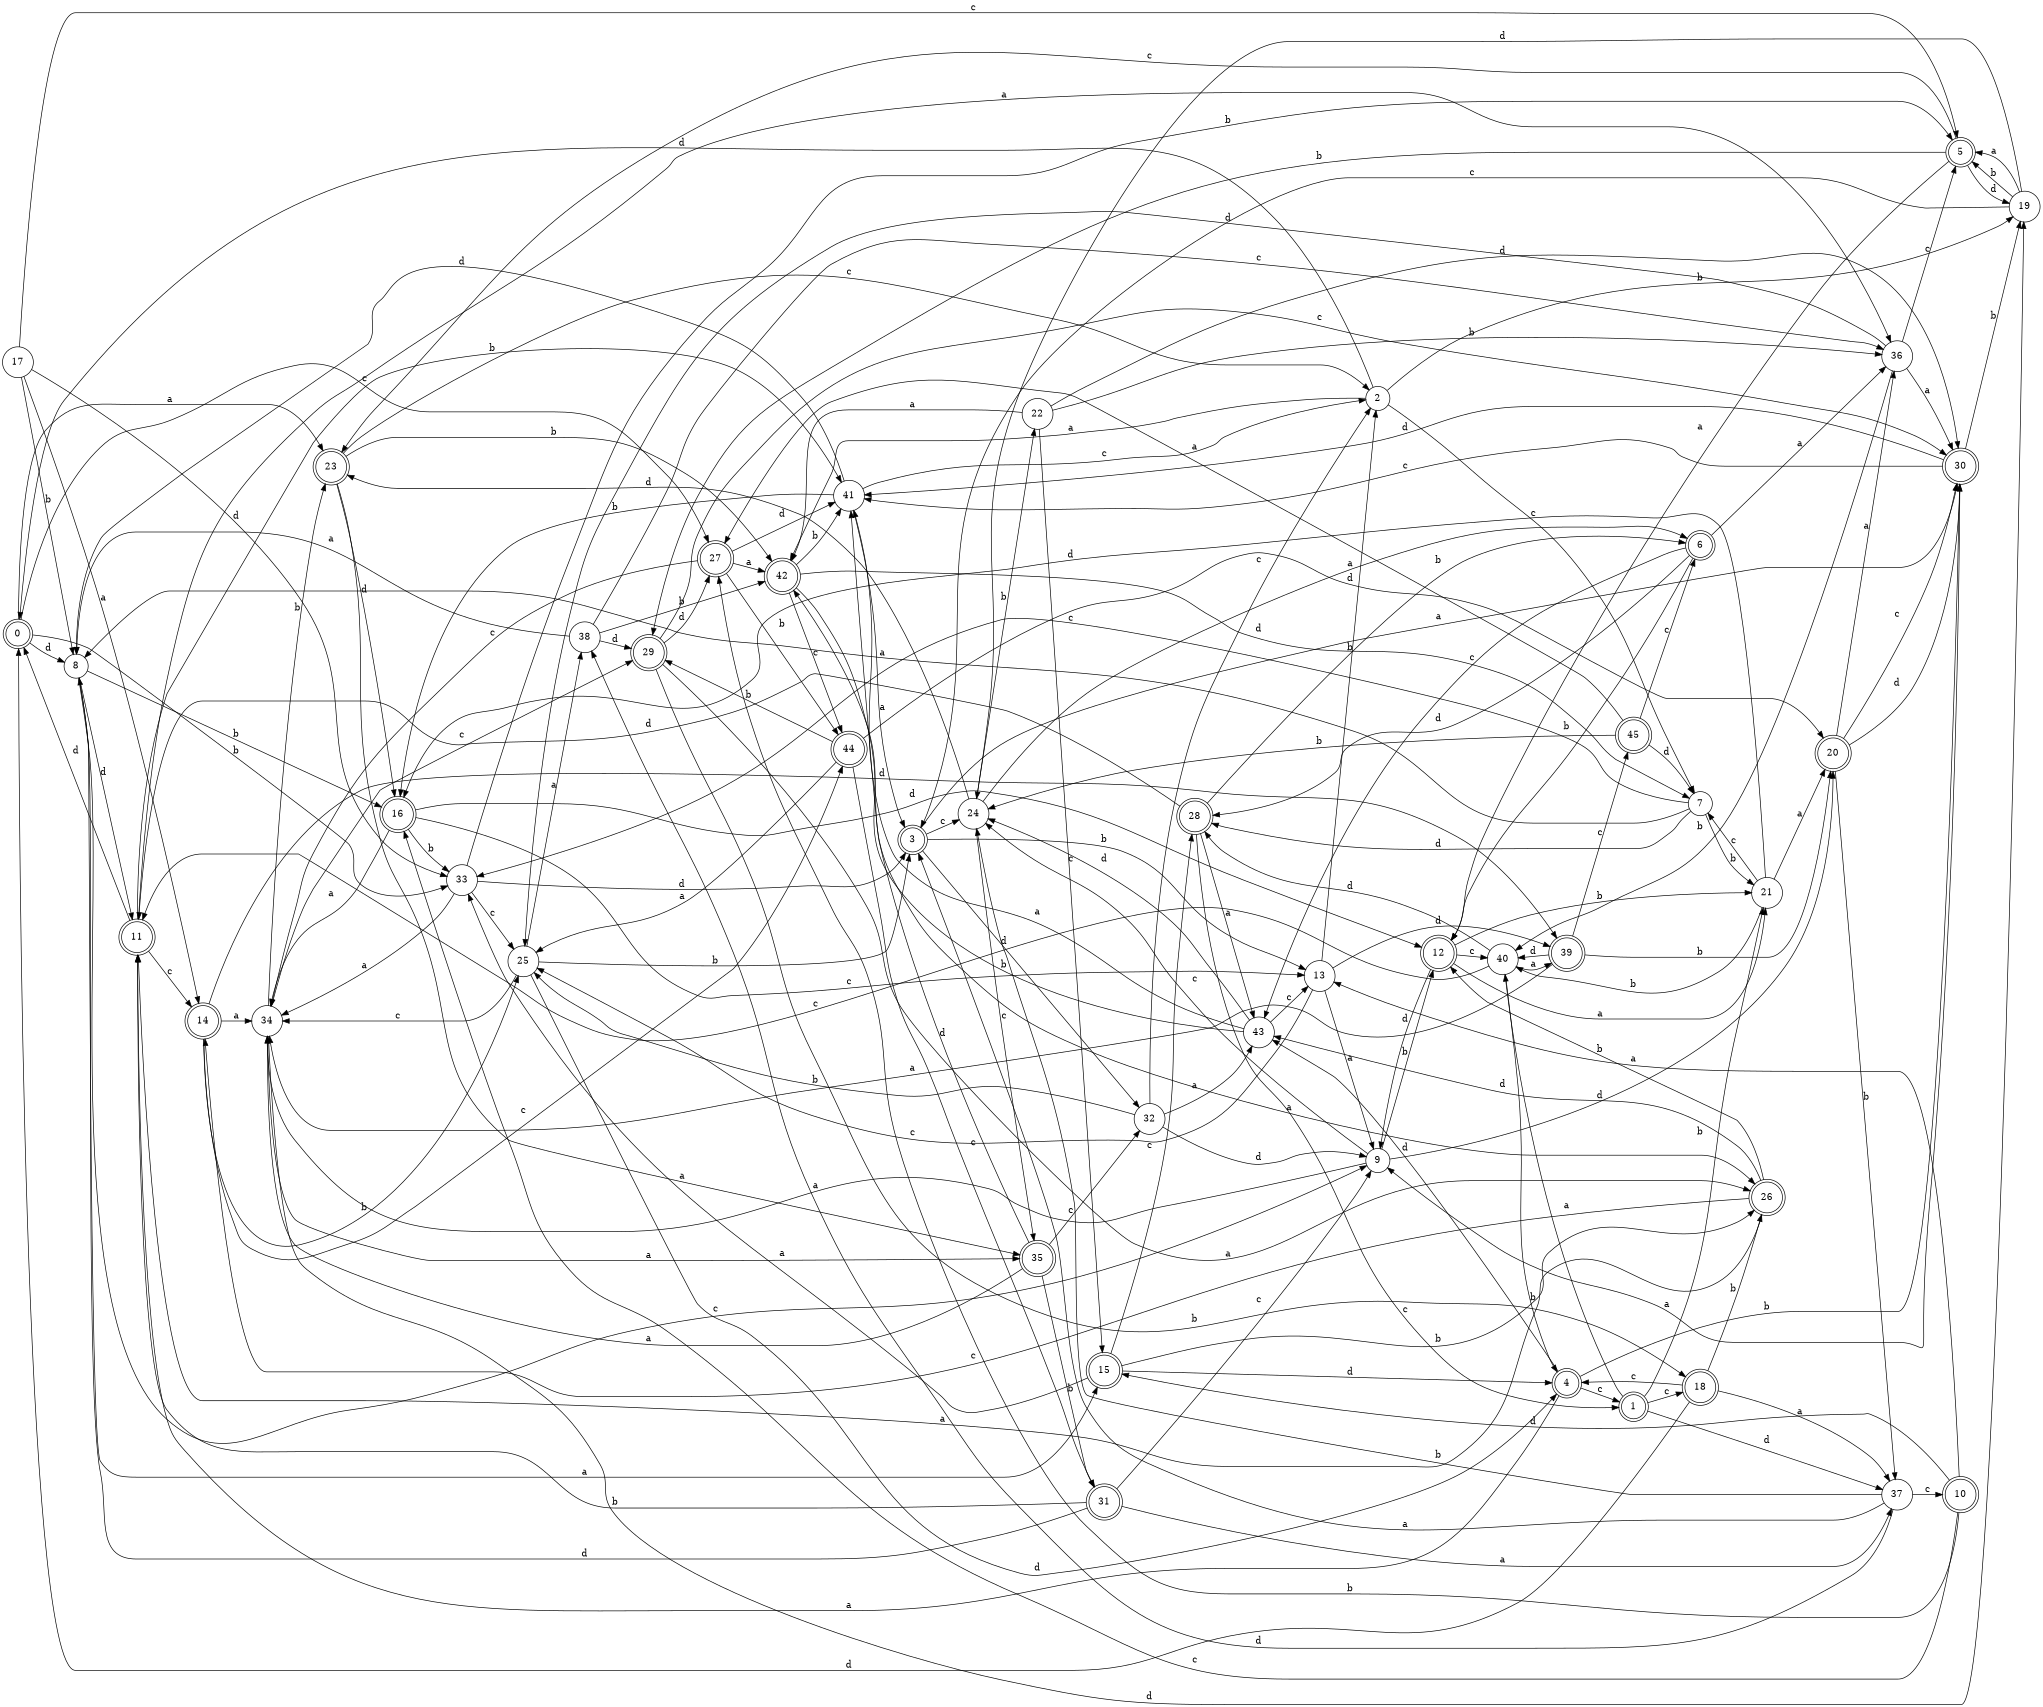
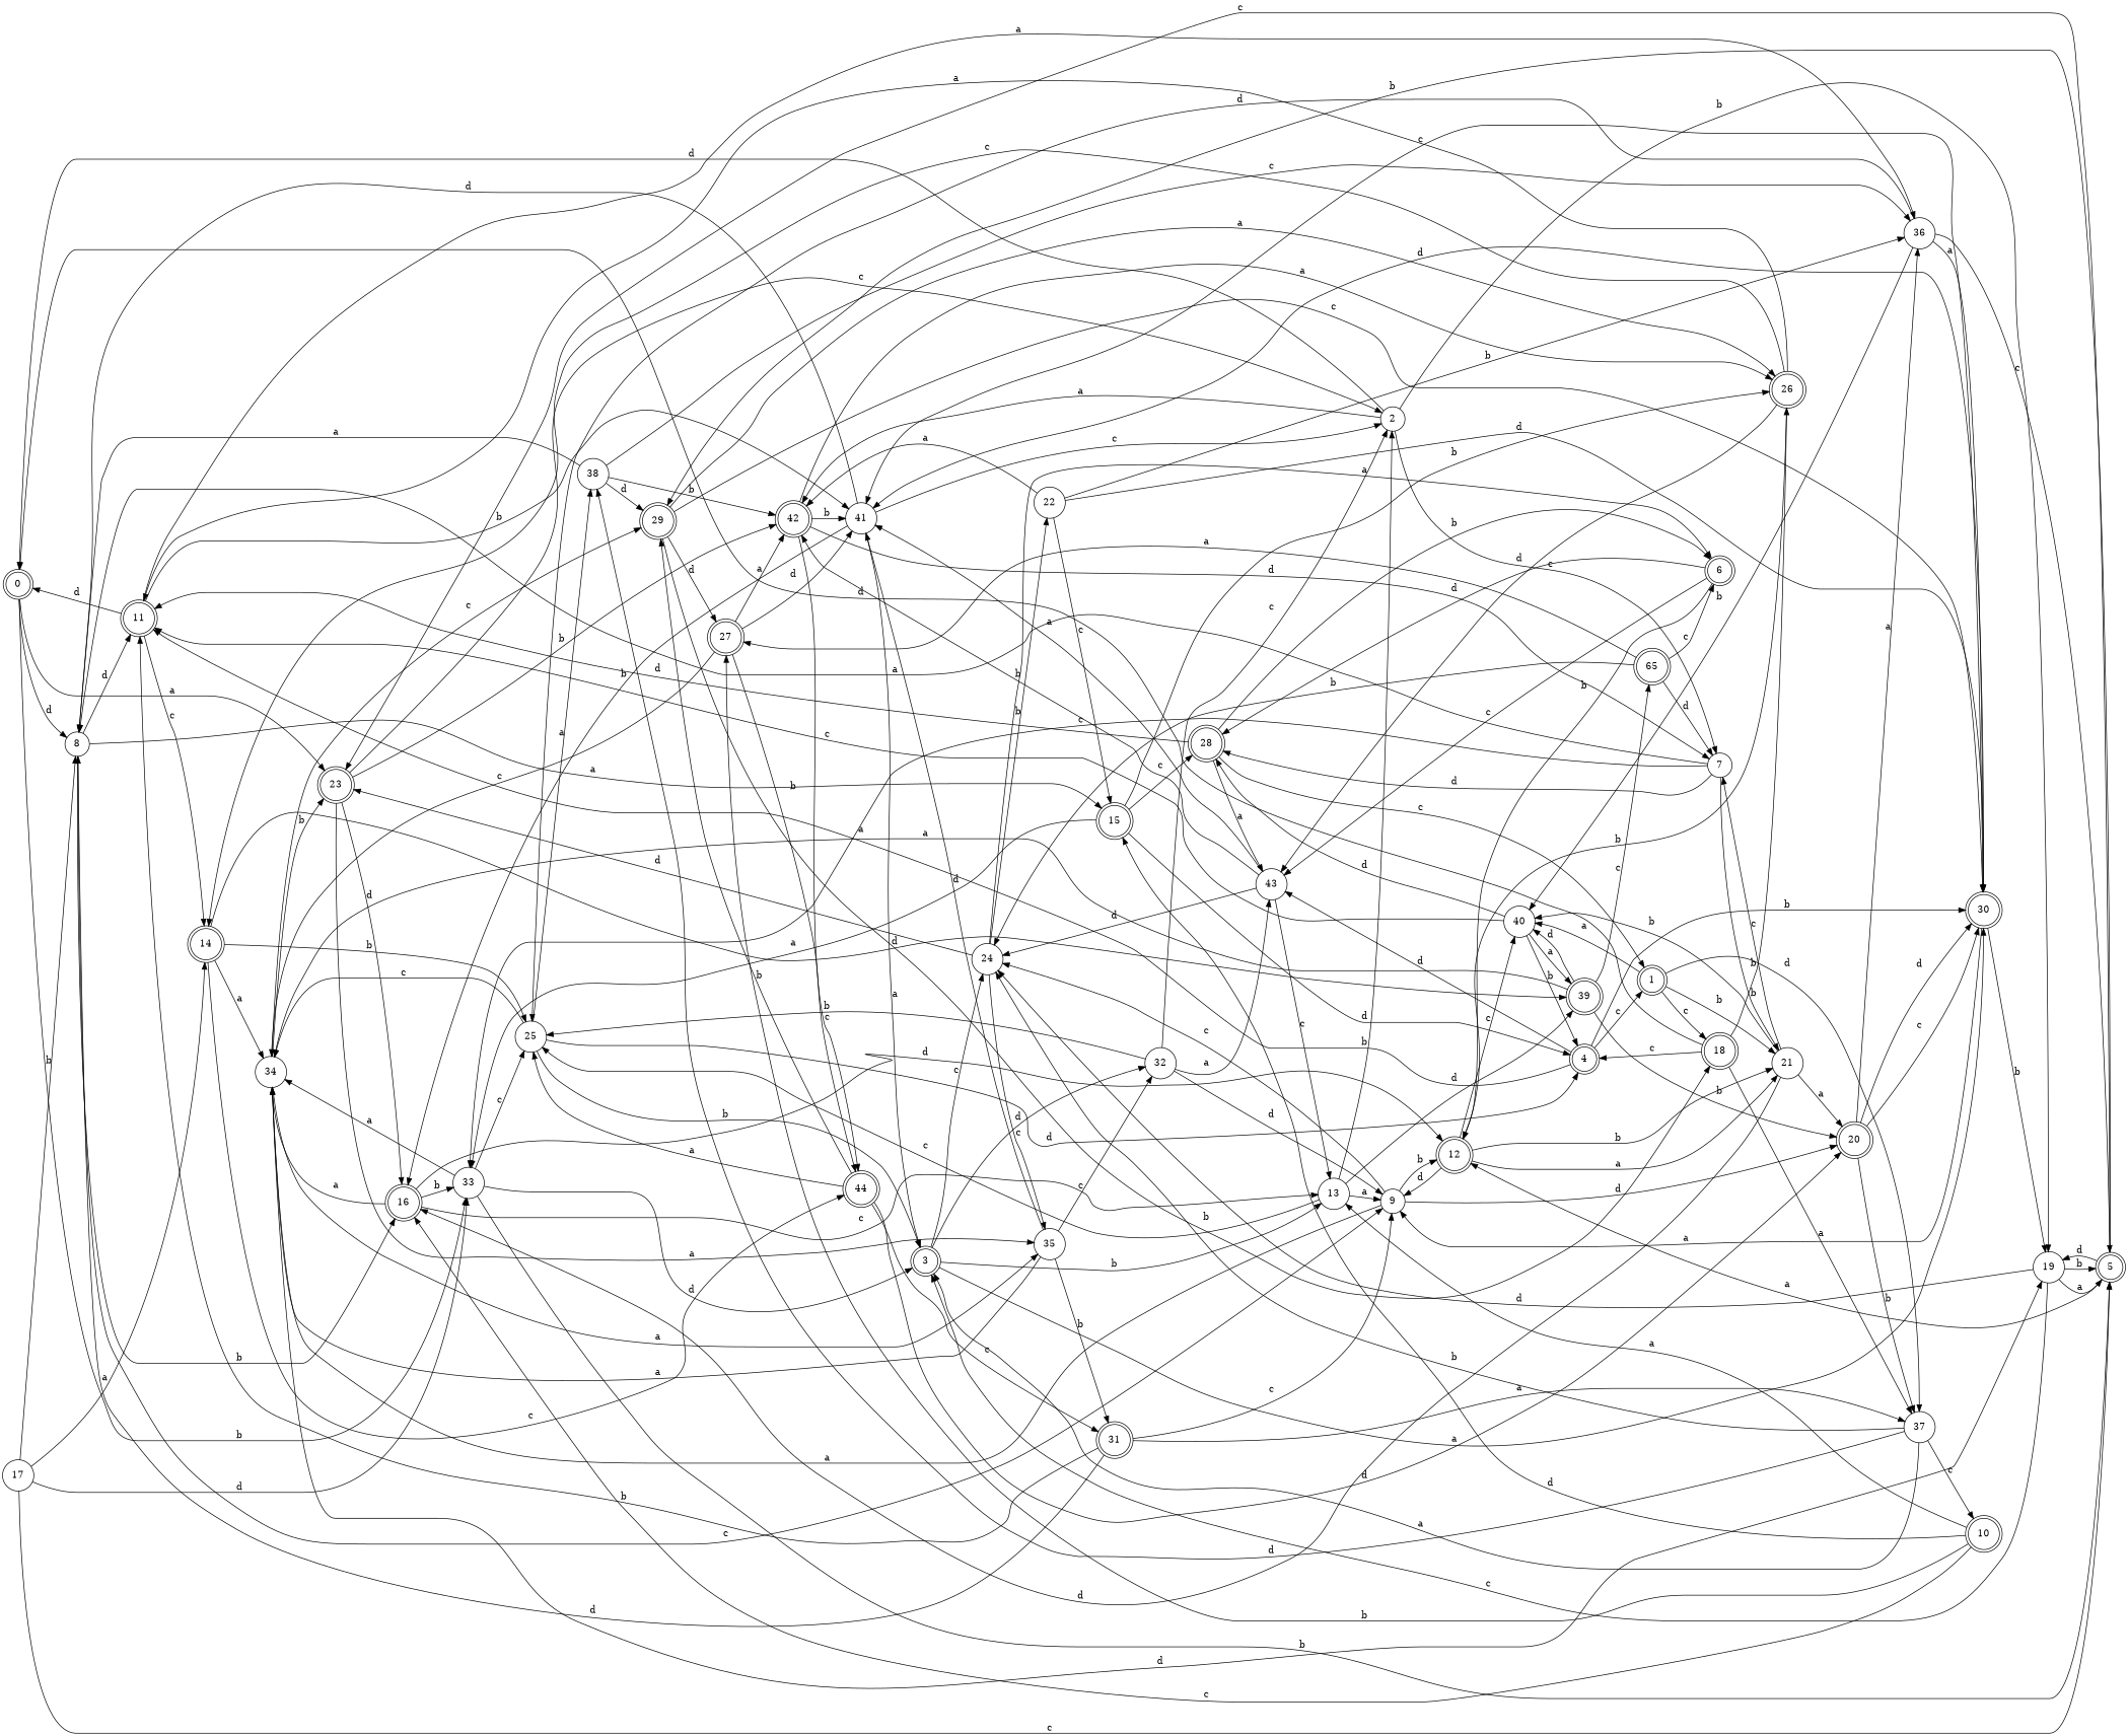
  digraph {
    rankdir=LR
    node [color=black fillcolor=white shape=doublecircle style="rounded,filled"]
    n1 [label=0]
    n2 [label=8 shape=circle style=filled]
    n3 [label=23]
    n4 [label=27]
    n5 [label=33 shape=circle style=filled]
    n6 [label=11]
    n7 [label=9 shape=circle style=filled]
    n8 [label=15]
    n9 [label=16]
    n10 [label=2 shape=circle style=filled]
    n11 [label=42]
-   n12 [label=35]
+   n12 [label=35 shape=circle]
    n13 [label=34 shape=circle style=filled]
    n14 [label=41 shape=circle style=filled]
    n15 [label=44]
    n16 [label=3]
    n17 [label=5]
    n18 [label=25 shape=circle style=filled]
    n19 [label=1]
    n20 [label=18]
    n21 [label=21 shape=circle style=filled]
    n22 [label=37 shape=circle style=filled]
    n23 [label=40 shape=circle style=filled]
    n24 [label=4 style=filled]
    n25 [label=26]
    n26 [label=7 shape=circle style=filled]
    n27 [label=20]
    n28 [label=24 shape=circle]
    n29 [label=10]
    n30 [label=38 shape=circle style=filled]
    n31 [label=28]
    n32 [label=39]
    n33 [label=19 shape=circle style=filled]
    n34 [label=13 shape=circle style=filled]
    n35 [label=30]
    n36 [label=32 shape=circle style=filled]
    n37 [label=6]
    n38 [label=22 shape=circle style=filled]
    n39 [label=43 shape=circle style=filled]
    n40 [label=36 shape=circle style=filled]
    n41 [label=14]
    n42 [label=12]
    n43 [label=29]
-   n44 [label=45]
+   n44 [label=65]
    n45 [label=31]
    n46 [label=17 shape=circle style=filled]
    n1 -> n2 [label=d]
    n1 -> n3 [label=a]
-   n1 -> n4 [label=c]
    n1 -> n5 [label=b]
    n2 -> n6 [label=d]
    n2 -> n7 [label=c]
    n2 -> n8 [label=a]
    n2 -> n9 [label=b]
    n3 -> n9 [label=d]
    n3 -> n10 [label=c]
    n3 -> n11 [label=b]
    n3 -> n12 [label=a]
    n4 -> n11 [label=a]
    n4 -> n13 [label=c]
    n4 -> n14 [label=d]
    n4 -> n15 [label=b]
    n5 -> n13 [label=a]
    n5 -> n16 [label=d]
    n5 -> n17 [label=b]
    n5 -> n18 [label=c]
    n6 -> n1 [label=d]
    n6 -> n14 [label=b]
    n6 -> n40 [label=a]
    n6 -> n41 [label=c]
    n7 -> n13 [label=a]
    n7 -> n27 [label=d]
    n7 -> n28 [label=c]
    n7 -> n42 [label=b]
    n8 -> n5 [label=a]
    n8 -> n24 [label=d]
    n8 -> n25 [label=b]
    n8 -> n31 [label=c]
    n9 -> n5 [label=b]
    n9 -> n13 [label=a]
    n9 -> n34 [label=c]
    n9 -> n42 [label=d]
    n10 -> n1 [label=d]
    n10 -> n11 [label=a]
    n10 -> n26 [label=c]
    n10 -> n33 [label=b]
    n11 -> n14 [label=b]
    n11 -> n15 [label=c]
    n11 -> n25 [label=a]
    n11 -> n26 [label=d]
    n12 -> n13 [label=a]
    n12 -> n14 [label=d]
    n12 -> n36 [label=c]
    n12 -> n45 [label=b]
    n13 -> n3 [label=b]
    n13 -> n12 [label=a]
    n13 -> n33 [label=d]
    n13 -> n43 [label=c]
    n14 -> n2 [label=d]
    n14 -> n9 [label=b]
    n14 -> n10 [label=c]
    n14 -> n16 [label=a]
    n15 -> n18 [label=a]
    n15 -> n27 [label=d]
    n15 -> n43 [label=b]
    n15 -> n45 [label=c]
    n16 -> n28 [label=c]
    n16 -> n34 [label=b]
    n16 -> n35 [label=a]
    n16 -> n36 [label=d]
    n17 -> n3 [label=c]
    n17 -> n33 [label=d]
    n17 -> n42 [label=a]
    n17 -> n43 [label=b]
    n18 -> n13 [label=c]
    n18 -> n16 [label=b]
    n18 -> n24 [label=d]
    n18 -> n30 [label=a]
    n19 -> n20 [label=c]
    n19 -> n21 [label=b]
    n19 -> n22 [label=d]
    n19 -> n23 [label=a]
    n20 -> n1 [label=d]
    n20 -> n22 [label=a]
    n20 -> n24 [label=c]
    n20 -> n25 [label=b]
    n21 -> n9 [label=d]
    n21 -> n23 [label=b]
    n21 -> n26 [label=c]
    n21 -> n27 [label=a]
    n22 -> n16 [label=a]
    n22 -> n28 [label=b]
    n22 -> n29 [label=c]
    n22 -> n30 [label=d]
    n23 -> n6 [label=c]
    n23 -> n24 [label=b]
    n23 -> n31 [label=d]
    n23 -> n32 [label=a]
    n24 -> n6 [label=a]
    n24 -> n19 [label=c]
    n24 -> n35 [label=b]
    n24 -> n39 [label=d]
    n25 -> n6 [label=a]
    n25 -> n39 [label=d]
    n25 -> n41 [label=c]
    n25 -> n42 [label=b]
    n26 -> n2 [label=a]
    n26 -> n5 [label=c]
    n26 -> n21 [label=b]
    n26 -> n31 [label=d]
    n27 -> n22 [label=b]
    n27 -> n35 [label=c]
    n27 -> n35 [label=d]
    n27 -> n40 [label=a]
    n28 -> n3 [label=d]
    n28 -> n12 [label=c]
    n28 -> n37 [label=a]
    n28 -> n38 [label=b]
    n29 -> n4 [label=b]
    n29 -> n8 [label=d]
    n29 -> n9 [label=c]
    n29 -> n34 [label=a]
    n30 -> n2 [label=a]
    n30 -> n11 [label=b]
    n30 -> n40 [label=c]
    n30 -> n43 [label=d]
    n31 -> n6 [label=d]
    n31 -> n19 [label=c]
    n31 -> n37 [label=b]
    n31 -> n39 [label=a]
    n32 -> n13 [label=a]
    n32 -> n23 [label=d]
    n32 -> n27 [label=b]
    n32 -> n44 [label=c]
    n33 -> n16 [label=c]
    n33 -> n17 [label=a]
    n33 -> n17 [label=b]
    n33 -> n28 [label=d]
    n34 -> n7 [label=a]
    n34 -> n10 [label=b]
    n34 -> n18 [label=c]
    n34 -> n32 [label=d]
    n35 -> n7 [label=a]
    n35 -> n14 [label=c]
    n35 -> n14 [label=d]
    n35 -> n33 [label=b]
    n36 -> n7 [label=d]
    n36 -> n10 [label=c]
    n36 -> n18 [label=b]
    n36 -> n39 [label=a]
    n37 -> n31 [label=d]
    n37 -> n39 [label=c]
-   n37 -> n40 [label=a]
    n37 -> n42 [label=b]
    n38 -> n8 [label=c]
    n38 -> n11 [label=a]
    n38 -> n35 [label=d]
    n38 -> n40 [label=b]
    n39 -> n11 [label=b]
    n39 -> n14 [label=a]
    n39 -> n28 [label=d]
    n39 -> n34 [label=c]
    n40 -> n17 [label=c]
    n40 -> n18 [label=d]
    n40 -> n23 [label=b]
    n40 -> n35 [label=a]
    n41 -> n13 [label=a]
    n41 -> n15 [label=c]
    n41 -> n18 [label=b]
    n41 -> n32 [label=d]
    n42 -> n7 [label=d]
    n42 -> n21 [label=a]
    n42 -> n21 [label=b]
    n42 -> n23 [label=c]
    n43 -> n4 [label=d]
    n43 -> n20 [label=b]
    n43 -> n25 [label=a]
    n43 -> n35 [label=c]
    n44 -> n4 [label=a]
    n44 -> n26 [label=d]
    n44 -> n28 [label=b]
    n44 -> n37 [label=c]
    n45 -> n2 [label=d]
    n45 -> n6 [label=b]
    n45 -> n7 [label=c]
    n45 -> n22 [label=a]
    n46 -> n2 [label=b]
    n46 -> n5 [label=d]
    n46 -> n17 [label=c]
    n46 -> n41 [label=a]
  }
